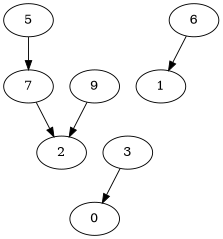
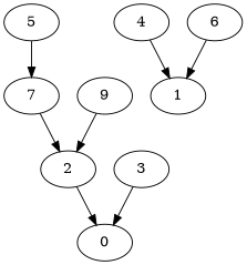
  digraph {
    "Duplicate states"=0
    GraphType=InTree
    "Max states in OPEN"=0
    Modes="120000ms; topo-ordered tasks, ; Pruning: task equivalence, fixed order ready list, ; F-value: ; Optimisation: best schedule length (SL) optimisation on equal, "
    NumberOfTasks=10
    "Pruned using list schedule length"=498
    "States removed from OPEN"=0
    TargetSystem="Homogeneous-2"
    "Time to schedule (ms)"=153
    "Total idle time"=2
    "Total schedule length"=317
    "Total sequential time"=559
    "Total states created"=1782
    node [Processor=0 "Start time"=0 Weight=59]
    edge [Weight=9]
    0 ["Finish time"=317 "Start time"=248 Weight=69]
    1 ["Finish time"=246 "Start time"=167 Weight=79]
    2 ["Finish time"=244 Processor=1 "Start time"=215 Weight=29]
    3 ["Finish time"=88 Processor=1 Weight=88]
+   4 ["Finish time"=49 Weight=49]
    5 ["Finish time"=108 "Start time"=49]
    7 ["Finish time"=147 Processor=1 "Start time"=88]
    6 ["Finish time"=167 "Start time"=108]
    9 ["Finish time"=215 Processor=1 "Start time"=186 Weight=29]
+   2 -> 0 [Weight=4]
    3 -> 0
+   4 -> 1 [Weight=7]
    5 -> 7 [Weight=7]
    7 -> 2 [Weight=2]
    6 -> 1 [Weight=5]
    9 -> 2
  }
